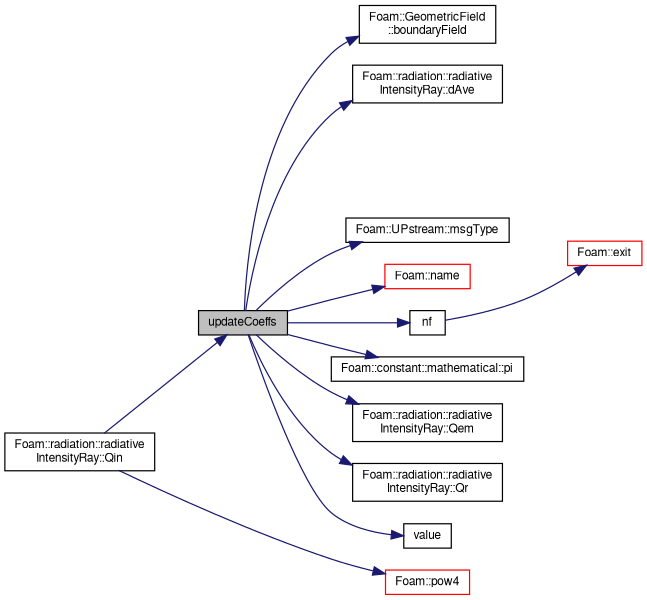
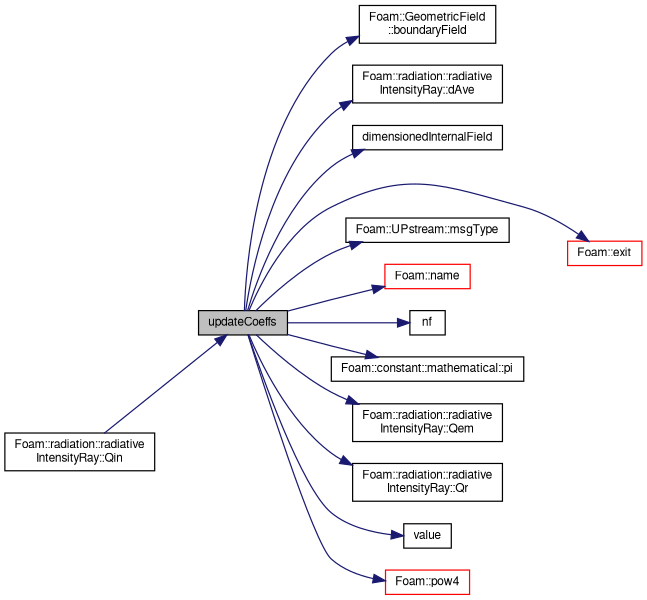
  digraph {
    rankdir=LR
    node [color=black fontname=FreeSans fontsize=10 shape=record]
    edge [color=midnightblue fontname=FreeSans fontsize=10 labelfontname=FreeSans labelfontsize=10 style=solid]
    n1 [fillcolor=grey75 fontcolor=black height=0.2 label=updateCoeffs style=filled width=0.4]
    n2 [height=0.2 label="Foam::GeometricField\l::boundaryField" width=0.4]
    n3 [height=0.2 label="Foam::radiation::radiative\lIntensityRay::dAve" width=0.4]
+   n4 [height=0.2 label=dimensionedInternalField width=0.4]
    n5 [color=red height=0.2 label="Foam::exit" width=0.4]
    n6 [height=0.2 label="Foam::UPstream::msgType" width=0.4]
    n7 [color=red height=0.2 label="Foam::name" width=0.4]
    n8 [height=0.2 label=nf width=0.4]
    n9 [height=0.2 label="Foam::constant::mathematical::pi" width=0.4]
    n10 [color=red height=0.2 label="Foam::pow4" width=0.4]
    n11 [height=0.2 label="Foam::radiation::radiative\lIntensityRay::Qem" width=0.4]
    n12 [height=0.2 label="Foam::radiation::radiative\lIntensityRay::Qr" width=0.4]
    n13 [height=0.2 label=value width=0.4]
    n14 [height=0.2 label="Foam::radiation::radiative\lIntensityRay::Qin" width=0.4]
    n1 -> n2
    n1 -> n3
-   n8 -> n5
+   n1 -> n4
+   n1 -> n5
    n1 -> n6
    n1 -> n7
    n1 -> n8
    n1 -> n9
-   n14 -> n10
+   n1 -> n10
    n1 -> n11
    n1 -> n12
    n1 -> n13
    n14 -> n1
  }
